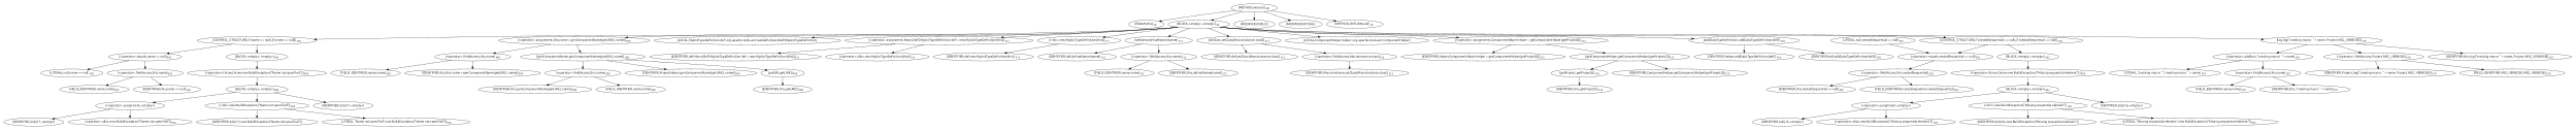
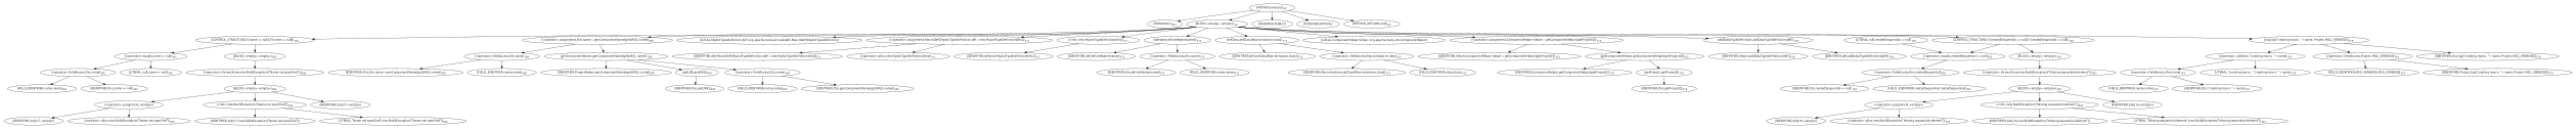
  digraph {
    fontname=Ubuntu
    node [fontname=Ubuntu]
    edge [fontname=Ubuntu]
    n1 [label=<(METHOD,execute)<SUB>301</SUB>>]
    n2 [label=<(PARAM,this)<SUB>301</SUB>>]
    n3 [label=<(BLOCK,&lt;empty&gt;,&lt;empty&gt;)<SUB>301</SUB>>]
    n4 [label=<(MODIFIER,PUBLIC)>]
    n5 [label=<(MODIFIER,VIRTUAL)>]
    n6 [label=<(METHOD_RETURN,void)<SUB>301</SUB>>]
    n7 [label=<(CONTROL_STRUCTURE,if (nestedSequential == null),if (nestedSequential == null))<SUB>302</SUB>>]
    n8 [label=<(CONTROL_STRUCTURE,if (name == null),if (name == null))<SUB>305</SUB>>]
    n9 [label=<(&lt;operator&gt;.assignment,this.name = genComponentName(getURI(), name))<SUB>309</SUB>>]
    n10 [label=<(LOCAL,MyAntTypeDefinition def: org.apache.tools.ant.taskdefs.MacroDef$MyAntTypeDefinition)>]
    n11 [label=<(&lt;operator&gt;.assignment,MacroDef$MyAntTypeDefinition def = new MyAntTypeDefinition(this))<SUB>311</SUB>>]
    n12 [label=<(&lt;init&gt;,new MyAntTypeDefinition(this))<SUB>311</SUB>>]
    n13 [label=<(setName,def.setName(name))<SUB>312</SUB>>]
    n14 [label=<(setClass,setClass(MacroInstance.class))<SUB>313</SUB>>]
    n15 [label=<(LOCAL,ComponentHelper helper: org.apache.tools.ant.ComponentHelper)>]
    n16 [label=<(&lt;operator&gt;.assignment,ComponentHelper helper = getComponentHelper(getProject()))<SUB>315</SUB>>]
    n17 [label=<(addDataTypeDefinition,addDataTypeDefinition(def))<SUB>318</SUB>>]
    n18 [label=<(log,log(&quot;creating macro  &quot; + name, Project.MSG_VERBOSE))<SUB>319</SUB>>]
    n19 [label=<(&lt;operator&gt;.equals,nestedSequential == null)<SUB>302</SUB>>]
    n20 [label=<(BLOCK,&lt;empty&gt;,&lt;empty&gt;)<SUB>302</SUB>>]
    n21 [label=<(&lt;operator&gt;.equals,name == null)<SUB>305</SUB>>]
    n22 [label=<(BLOCK,&lt;empty&gt;,&lt;empty&gt;)<SUB>305</SUB>>]
    n23 [label=<(&lt;operator&gt;.fieldAccess,this.name)<SUB>309</SUB>>]
    n24 [label=<(genComponentName,genComponentName(getURI(), name))<SUB>309</SUB>>]
    n25 [label=<(IDENTIFIER,def,MacroDef$MyAntTypeDefinition def = new MyAntTypeDefinition(this))<SUB>311</SUB>>]
    n26 [label=<(&lt;operator&gt;.alloc,new MyAntTypeDefinition(this))<SUB>311</SUB>>]
    n27 [label=<(IDENTIFIER,def,new MyAntTypeDefinition(this))<SUB>311</SUB>>]
    n28 [label=<(IDENTIFIER,def,def.setName(name))<SUB>312</SUB>>]
    n29 [label=<(&lt;operator&gt;.fieldAccess,this.name)<SUB>312</SUB>>]
    n30 [label=<(IDENTIFIER,def,setClass(MacroInstance.class))<SUB>313</SUB>>]
    n31 [label=<(&lt;operator&gt;.fieldAccess,MacroInstance.class)<SUB>313</SUB>>]
    n32 [label=<(IDENTIFIER,helper,ComponentHelper helper = getComponentHelper(getProject()))<SUB>315</SUB>>]
    n33 [label=<(getComponentHelper,getComponentHelper(getProject()))<SUB>315</SUB>>]
    n34 [label=<(IDENTIFIER,helper,addDataTypeDefinition(def))<SUB>318</SUB>>]
    n35 [label=<(IDENTIFIER,def,addDataTypeDefinition(def))<SUB>318</SUB>>]
    n36 [label=<(IDENTIFIER,this,log(&quot;creating macro  &quot; + name, Project.MSG_VERBOSE))<SUB>319</SUB>>]
    n37 [label=<(&lt;operator&gt;.addition,&quot;creating macro  &quot; + name)<SUB>319</SUB>>]
    n38 [label=<(&lt;operator&gt;.fieldAccess,Project.MSG_VERBOSE)<SUB>319</SUB>>]
    n39 [label=<(&lt;operator&gt;.fieldAccess,this.nestedSequential)<SUB>302</SUB>>]
    n40 [label=<(&lt;operator&gt;.throw,throw new BuildException(&quot;Missing sequential element&quot;);)<SUB>303</SUB>>]
    n41 [label=<(IDENTIFIER,this,nestedSequential == null)<SUB>302</SUB>>]
    n42 [label=<(FIELD_IDENTIFIER,nestedSequential,nestedSequential)<SUB>302</SUB>>]
    n43 [label=<(LITERAL,null,nestedSequential == null)<SUB>302</SUB>>]
    n44 [label=<(BLOCK,&lt;empty&gt;,&lt;empty&gt;)<SUB>303</SUB>>]
    n45 [label=<(&lt;operator&gt;.assignment,&lt;empty&gt;)>]
    n46 [label=<(&lt;init&gt;,new BuildException(&quot;Missing sequential element&quot;))<SUB>303</SUB>>]
    n47 [label=<(IDENTIFIER,$obj16,&lt;empty&gt;)>]
    n48 [label=<(IDENTIFIER,$obj16,&lt;empty&gt;)>]
    n49 [label=<(&lt;operator&gt;.alloc,new BuildException(&quot;Missing sequential element&quot;))<SUB>303</SUB>>]
    n50 [label=<(IDENTIFIER,$obj16,new BuildException(&quot;Missing sequential element&quot;))>]
    n51 [label=<(LITERAL,&quot;Missing sequential element&quot;,new BuildException(&quot;Missing sequential element&quot;))<SUB>303</SUB>>]
    n52 [label=<(&lt;operator&gt;.fieldAccess,this.name)<SUB>305</SUB>>]
    n53 [label=<(LITERAL,null,name == null)<SUB>305</SUB>>]
    n54 [label=<(&lt;operator&gt;.throw,throw new BuildException(&quot;Name not specified&quot;);)<SUB>306</SUB>>]
    n55 [label=<(IDENTIFIER,this,name == null)<SUB>305</SUB>>]
    n56 [label=<(FIELD_IDENTIFIER,name,name)<SUB>305</SUB>>]
    n57 [label=<(BLOCK,&lt;empty&gt;,&lt;empty&gt;)<SUB>306</SUB>>]
    n58 [label=<(&lt;operator&gt;.assignment,&lt;empty&gt;)>]
    n59 [label=<(&lt;init&gt;,new BuildException(&quot;Name not specified&quot;))<SUB>306</SUB>>]
    n60 [label=<(IDENTIFIER,$obj17,&lt;empty&gt;)>]
    n61 [label=<(IDENTIFIER,$obj17,&lt;empty&gt;)>]
    n62 [label=<(&lt;operator&gt;.alloc,new BuildException(&quot;Name not specified&quot;))<SUB>306</SUB>>]
    n63 [label=<(IDENTIFIER,$obj17,new BuildException(&quot;Name not specified&quot;))>]
    n64 [label=<(LITERAL,&quot;Name not specified&quot;,new BuildException(&quot;Name not specified&quot;))<SUB>306</SUB>>]
    n65 [label=<(IDENTIFIER,this,this.name = genComponentName(getURI(), name))<SUB>309</SUB>>]
    n66 [label=<(FIELD_IDENTIFIER,name,name)<SUB>309</SUB>>]
    n67 [label=<(IDENTIFIER,ProjectHelper,genComponentName(getURI(), name))<SUB>309</SUB>>]
    n68 [label=<(getURI,getURI())<SUB>309</SUB>>]
    n69 [label=<(&lt;operator&gt;.fieldAccess,this.name)<SUB>309</SUB>>]
    n70 [label=<(IDENTIFIER,this,getURI())<SUB>309</SUB>>]
    n71 [label=<(IDENTIFIER,this,genComponentName(getURI(), name))<SUB>309</SUB>>]
    n72 [label=<(FIELD_IDENTIFIER,name,name)<SUB>309</SUB>>]
    n73 [label=<(IDENTIFIER,this,def.setName(name))<SUB>312</SUB>>]
    n74 [label=<(FIELD_IDENTIFIER,name,name)<SUB>312</SUB>>]
    n75 [label=<(IDENTIFIER,MacroInstance,setClass(MacroInstance.class))<SUB>313</SUB>>]
+   n76 [label=<(FIELD_IDENTIFIER,class,class)<SUB>313</SUB>>]
    n77 [label=<(IDENTIFIER,ComponentHelper,getComponentHelper(getProject()))<SUB>315</SUB>>]
    n78 [label=<(getProject,getProject())<SUB>316</SUB>>]
    n79 [label=<(IDENTIFIER,this,getProject())<SUB>316</SUB>>]
    n80 [label=<(LITERAL,&quot;creating macro  &quot;,&quot;creating macro  &quot; + name)<SUB>319</SUB>>]
    n81 [label=<(&lt;operator&gt;.fieldAccess,this.name)<SUB>319</SUB>>]
    n82 [label=<(IDENTIFIER,Project,log(&quot;creating macro  &quot; + name, Project.MSG_VERBOSE))<SUB>319</SUB>>]
    n83 [label=<(FIELD_IDENTIFIER,MSG_VERBOSE,MSG_VERBOSE)<SUB>319</SUB>>]
    n84 [label=<(IDENTIFIER,this,&quot;creating macro  &quot; + name)<SUB>319</SUB>>]
    n85 [label=<(FIELD_IDENTIFIER,name,name)<SUB>319</SUB>>]
    n1 -> n2
    n1 -> n3
    n1 -> n4
    n1 -> n5
    n1 -> n6
    n3 -> n7
    n3 -> n8
    n3 -> n9
    n3 -> n10
    n3 -> n11
    n3 -> n12
    n3 -> n13
    n3 -> n14
    n3 -> n15
    n3 -> n16
    n3 -> n17
    n3 -> n18
    n7 -> n19
    n7 -> n20
    n8 -> n21
    n8 -> n22
    n9 -> n23
    n9 -> n24
    n11 -> n25
    n11 -> n26
    n12 -> n27
    n13 -> n28
    n13 -> n29
    n14 -> n30
    n14 -> n31
    n16 -> n32
    n16 -> n33
    n17 -> n34
    n17 -> n35
    n18 -> n36
    n18 -> n37
    n18 -> n38
    n19 -> n39
    n20 -> n40
    n21 -> n52
    n21 -> n53
    n22 -> n54
    n23 -> n65
    n23 -> n66
    n24 -> n67
    n24 -> n68
    n24 -> n69
    n29 -> n73
    n29 -> n74
    n31 -> n75
+   n31 -> n76
    n33 -> n77
    n33 -> n78
    n37 -> n80
    n37 -> n81
    n38 -> n82
    n38 -> n83
    n39 -> n41
    n39 -> n42
    n40 -> n44
    n43 -> n19
    n44 -> n45
    n44 -> n46
    n44 -> n47
    n45 -> n48
    n45 -> n49
    n46 -> n50
    n46 -> n51
    n52 -> n55
    n52 -> n56
    n54 -> n57
    n57 -> n58
    n57 -> n59
    n57 -> n60
    n58 -> n61
    n58 -> n62
    n59 -> n63
    n59 -> n64
    n68 -> n70
    n69 -> n71
    n69 -> n72
    n78 -> n79
    n81 -> n84
    n81 -> n85
  }
